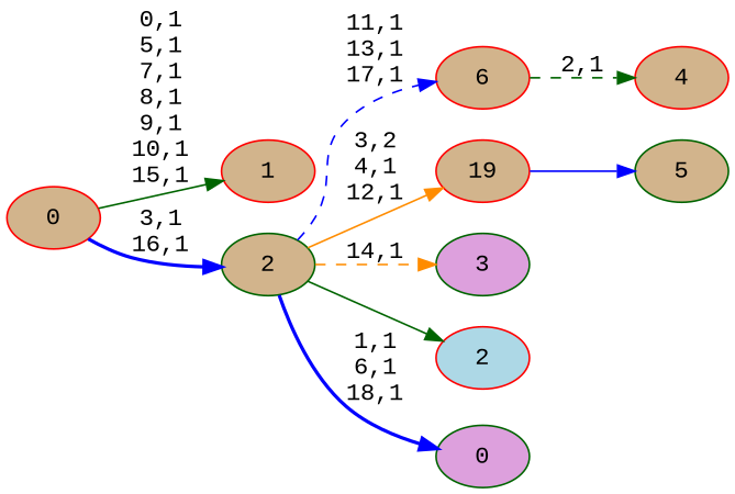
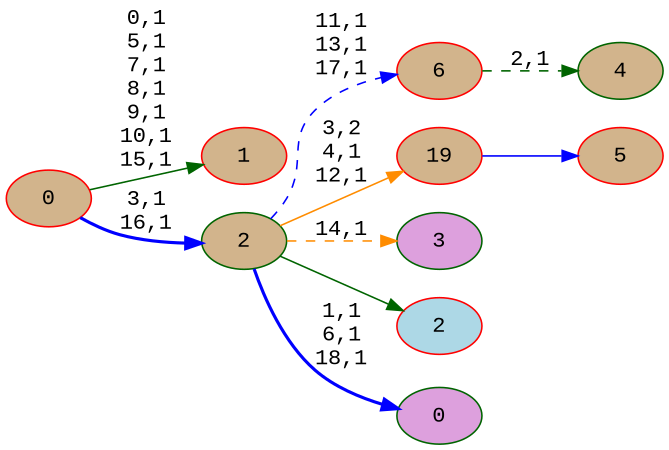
  digraph {
    fontname="Liberation Mono"
    rankdir=LR
    node [color=red fillcolor=tan fontname="Liberation Mono" style=filled]
    edge [color=blue fontname="Liberation Mono" style=solid]
    n1 [label=6]
-   n2 [label=4]
-   n3 [color=darkgreen label=5]
+   n2 [color=darkgreen label=4]
+   n3 [label=5]
    19
    n5 [color=darkgreen fillcolor=plum label=3]
    n6 [fillcolor=lightblue label=2]
    n7 [label=1]
    n8 [color=darkgreen fillcolor=plum label=0]
    2 [color=darkgreen]
    0
    n1 -> n2 [color=darkgreen label="2,1" style=dashed]
    19 -> n3
    2 -> n1 [label="11,1\n13,1\n17,1" style=dashed]
    2 -> 19 [color=darkorange label="3,2\n4,1\n12,1"]
    2 -> n5 [color=darkorange label="14,1" style=dashed]
    2 -> n6 [color=darkgreen]
    2 -> n8 [label="1,1\n6,1\n18,1" style=bold]
    0 -> n7 [color=darkgreen label="0,1\n5,1\n7,1\n8,1\n9,1\n10,1\n15,1"]
    0 -> 2 [label="3,1\n16,1" style=bold]
  }
